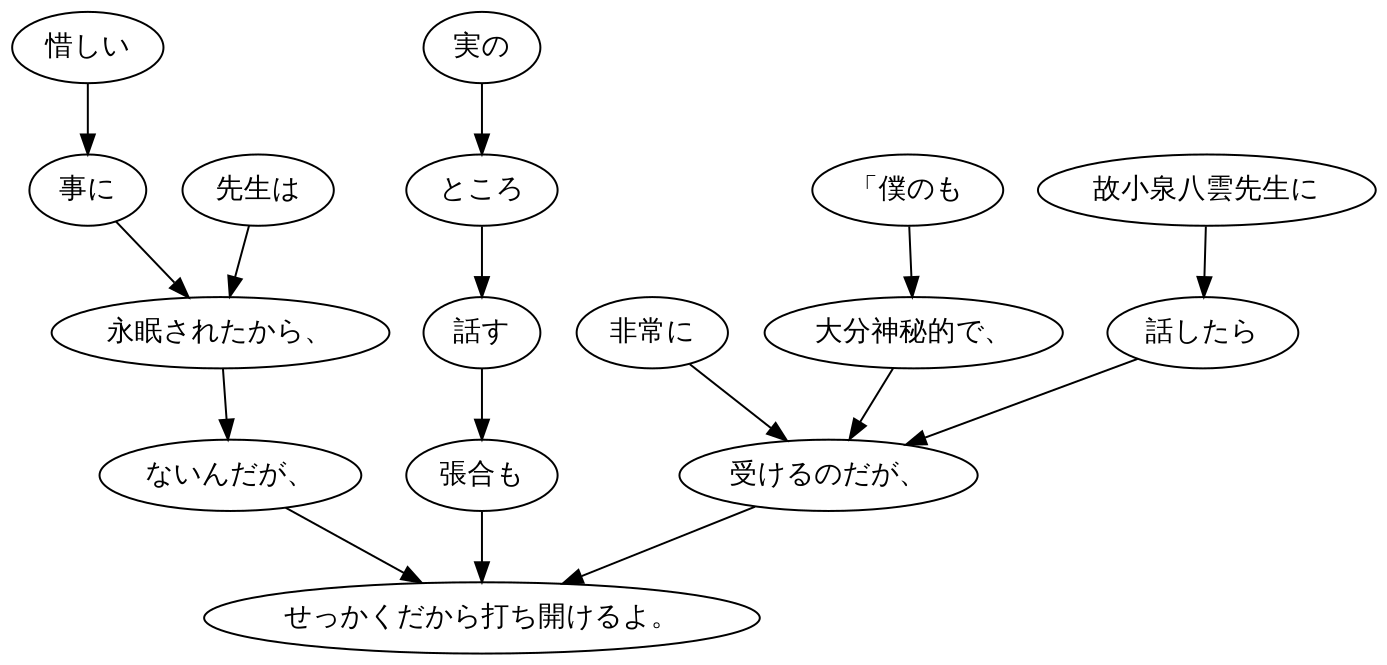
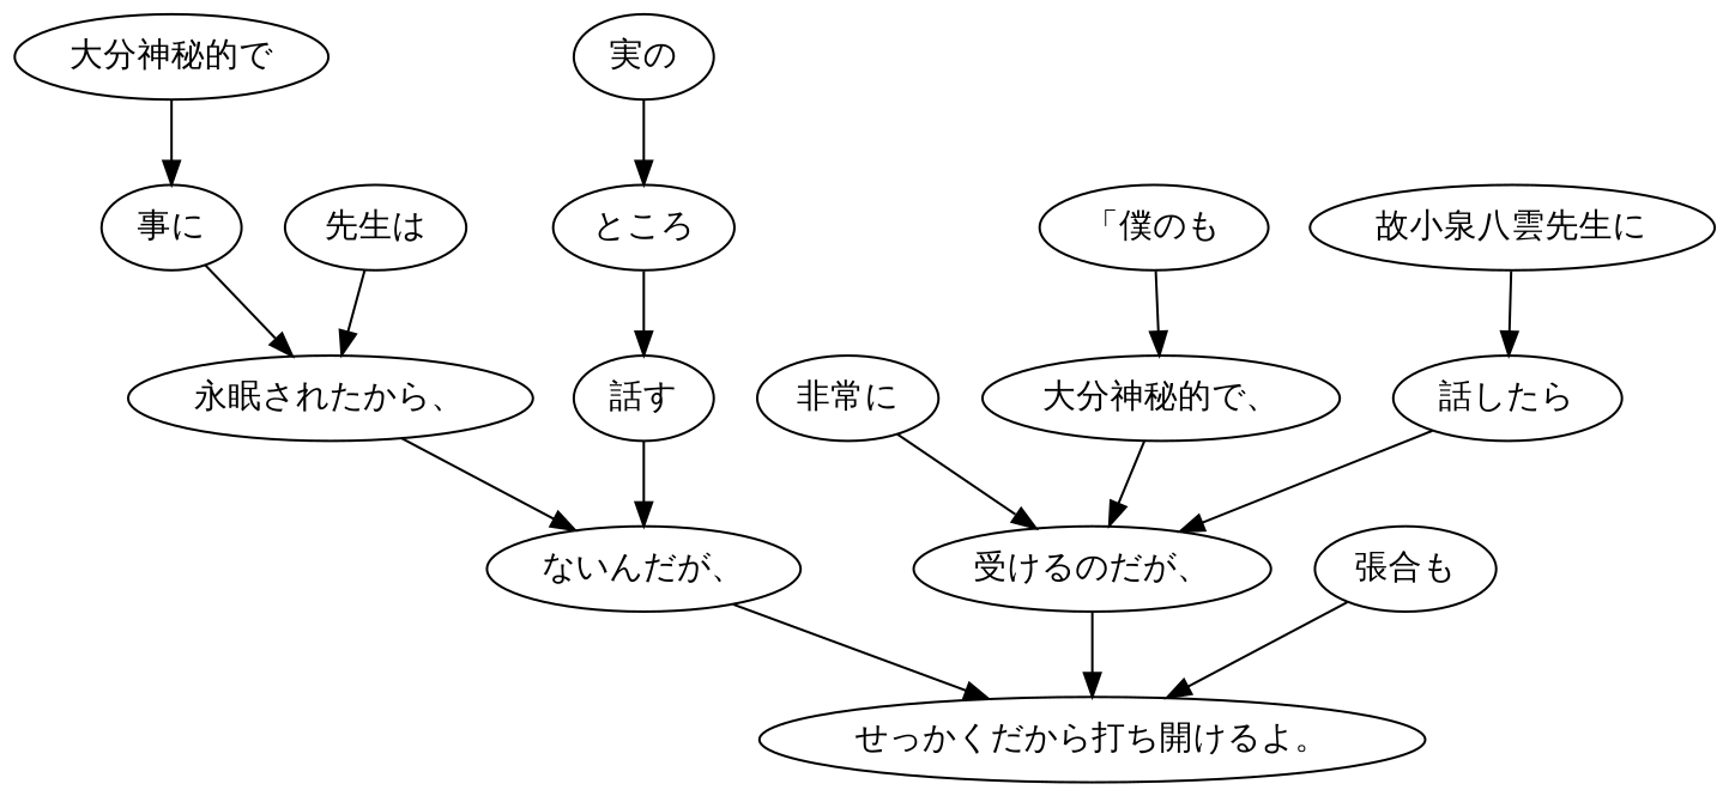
  digraph {
    fontname=Montserrat
    node [fontname=Montserrat]
    edge [fontname=Montserrat]
    n1 [label="「僕のも"]
    n2 [label="大分神秘的で、"]
    n3 [label="受けるのだが、"]
    n4 [label="せっかくだから打ち開けるよ。"]
    n5 [label="故小泉八雲先生に"]
    n6 [label="話したら"]
    n7 [label="非常に"]
-   n8 [label="惜しい"]
+   n8 [label="大分神秘的で"]
    n9 [label="事に"]
    n10 [label="永眠されたから、"]
    n11 [label="ないんだが、"]
    n12 [label="先生は"]
    n13 [label="実の"]
    n14 [label="ところ"]
    n15 [label="話す"]
    n16 [label="張合も"]
    n1 -> n2
    n2 -> n3
    n3 -> n4
    n5 -> n6
    n6 -> n3
    n7 -> n3
    n8 -> n9
    n9 -> n10
    n10 -> n11
    n11 -> n4
    n12 -> n10
    n13 -> n14
    n14 -> n15
-   n15 -> n16
+   n15 -> n11
    n16 -> n4
  }
